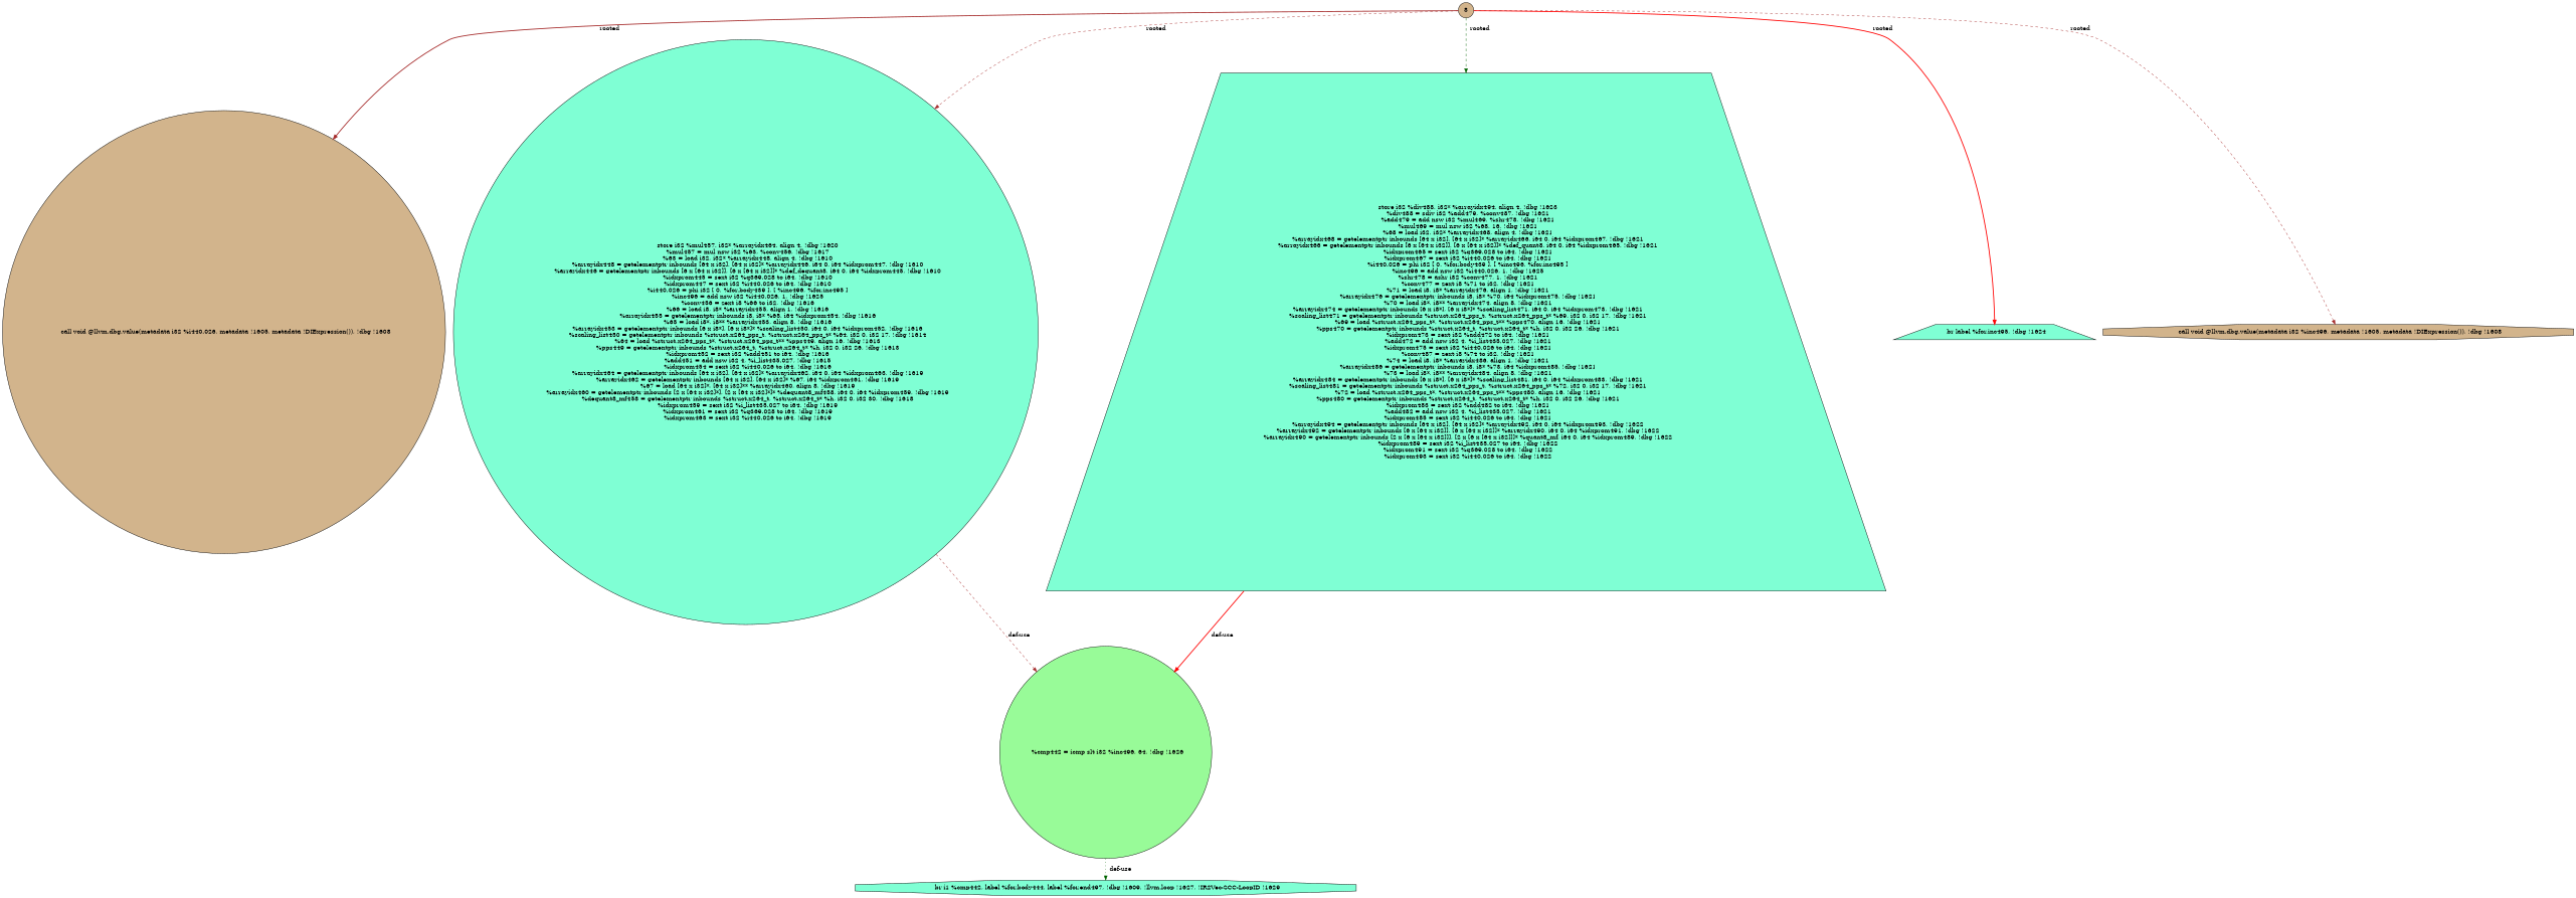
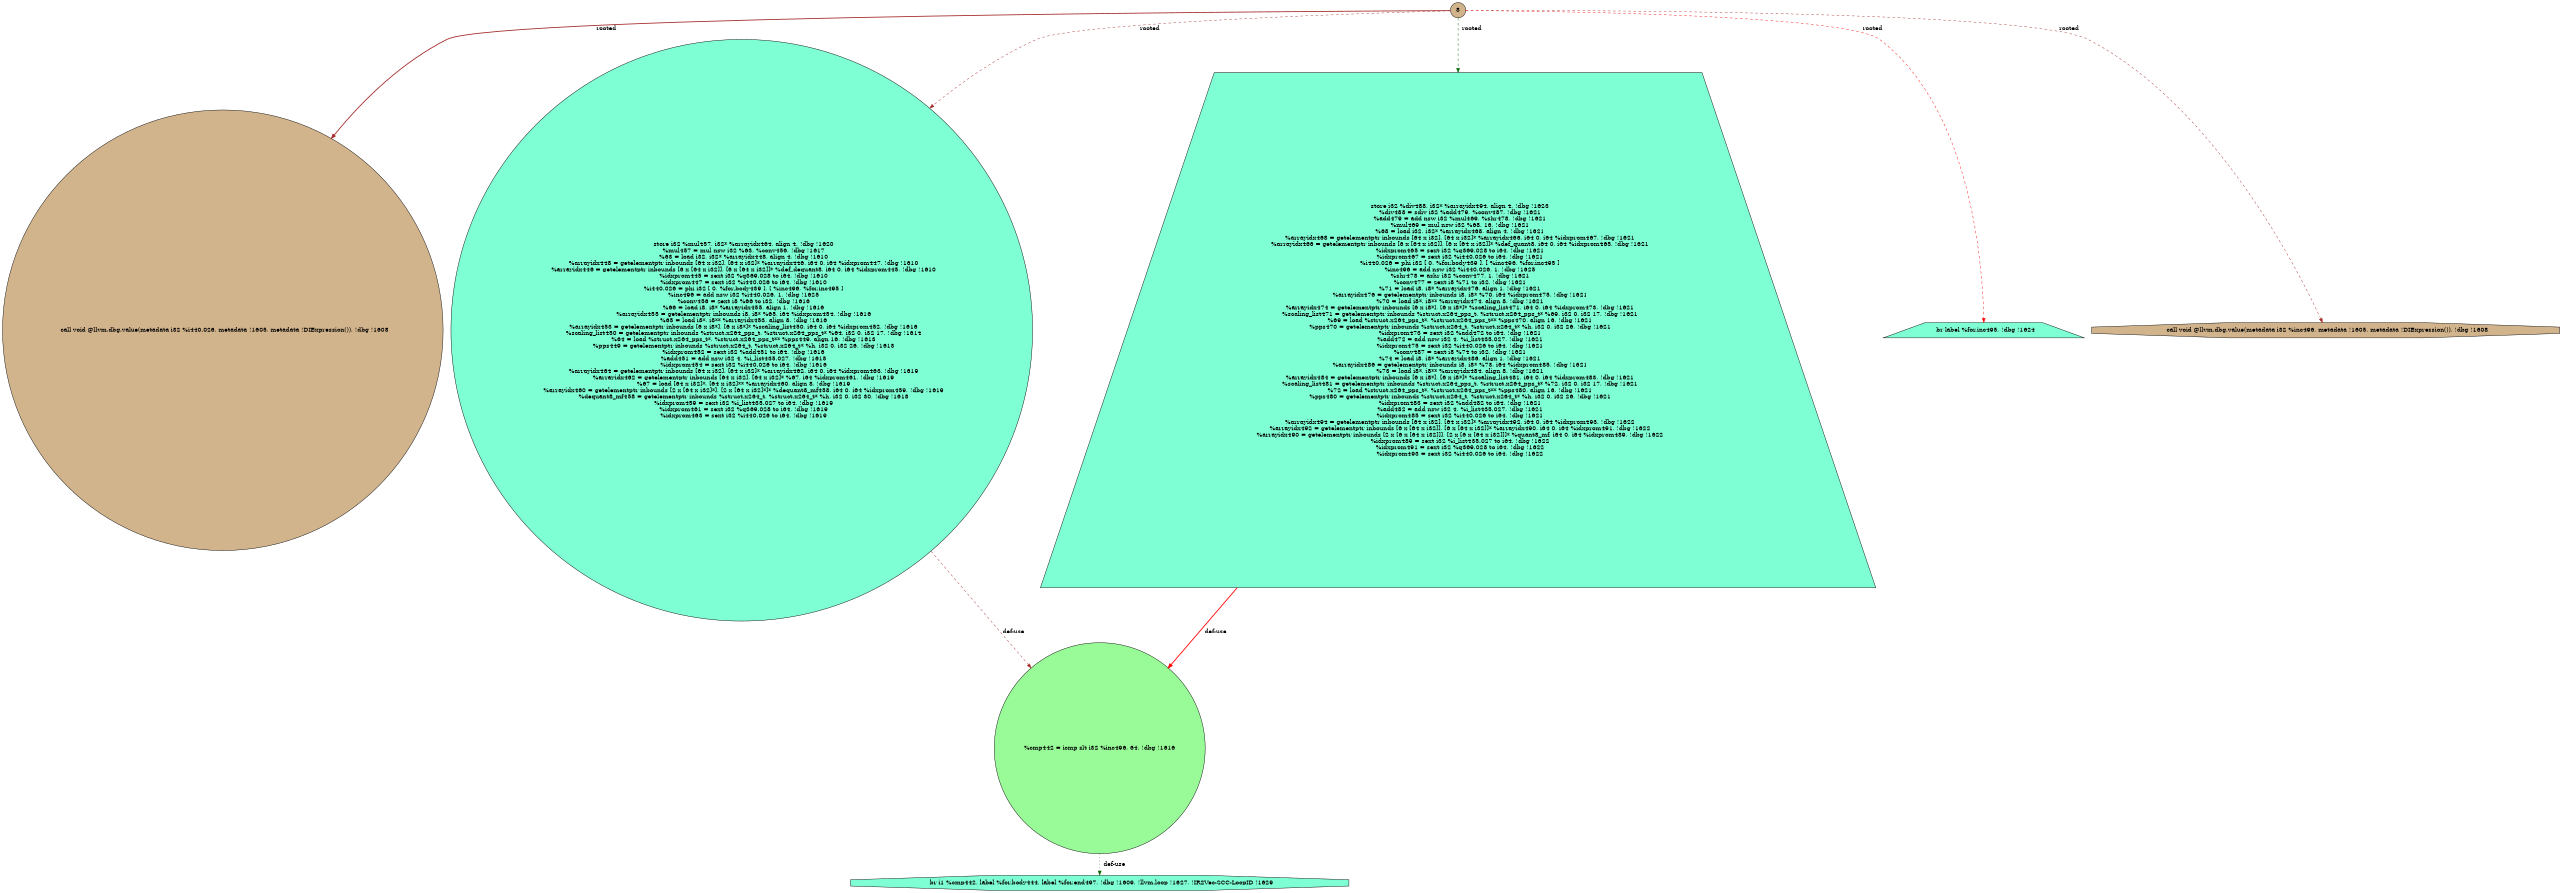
  digraph {
    node [fillcolor=aquamarine shape=circle style=filled]
    edge [color=brown style=dashed]
    n1 [fillcolor=tan label="  call void @llvm.dbg.value(metadata i32 %i440.026, metadata !1605, metadata !DIExpression()), !dbg !1608"]
    n2 [label="  store i32 %mul457, i32* %arrayidx464, align 4, !dbg !1620\n  %mul457 = mul nsw i32 %63, %conv456, !dbg !1617\n  %63 = load i32, i32* %arrayidx448, align 4, !dbg !1610\n  %arrayidx448 = getelementptr inbounds [64 x i32], [64 x i32]* %arrayidx446, i64 0, i64 %idxprom447, !dbg !1610\n  %arrayidx446 = getelementptr inbounds [6 x [64 x i32]], [6 x [64 x i32]]* %def_dequant8, i64 0, i64 %idxprom445, !dbg !1610\n  %idxprom445 = sext i32 %q369.028 to i64, !dbg !1610\n  %idxprom447 = sext i32 %i440.026 to i64, !dbg !1610\n  %i440.026 = phi i32 [ 0, %for.body439 ], [ %inc496, %for.inc495 ]\n  %inc496 = add nsw i32 %i440.026, 1, !dbg !1625\n  %conv456 = zext i8 %66 to i32, !dbg !1616\n  %66 = load i8, i8* %arrayidx455, align 1, !dbg !1616\n  %arrayidx455 = getelementptr inbounds i8, i8* %65, i64 %idxprom454, !dbg !1616\n  %65 = load i8*, i8** %arrayidx453, align 8, !dbg !1616\n  %arrayidx453 = getelementptr inbounds [6 x i8*], [6 x i8*]* %scaling_list450, i64 0, i64 %idxprom452, !dbg !1616\n  %scaling_list450 = getelementptr inbounds %struct.x264_pps_t, %struct.x264_pps_t* %64, i32 0, i32 17, !dbg !1614\n  %64 = load %struct.x264_pps_t*, %struct.x264_pps_t** %pps449, align 16, !dbg !1613\n  %pps449 = getelementptr inbounds %struct.x264_t, %struct.x264_t* %h, i32 0, i32 26, !dbg !1613\n  %idxprom452 = sext i32 %add451 to i64, !dbg !1616\n  %add451 = add nsw i32 4, %i_list435.027, !dbg !1615\n  %idxprom454 = sext i32 %i440.026 to i64, !dbg !1616\n  %arrayidx464 = getelementptr inbounds [64 x i32], [64 x i32]* %arrayidx462, i64 0, i64 %idxprom463, !dbg !1619\n  %arrayidx462 = getelementptr inbounds [64 x i32], [64 x i32]* %67, i64 %idxprom461, !dbg !1619\n  %67 = load [64 x i32]*, [64 x i32]** %arrayidx460, align 8, !dbg !1619\n  %arrayidx460 = getelementptr inbounds [2 x [64 x i32]*], [2 x [64 x i32]*]* %dequant8_mf458, i64 0, i64 %idxprom459, !dbg !1619\n  %dequant8_mf458 = getelementptr inbounds %struct.x264_t, %struct.x264_t* %h, i32 0, i32 30, !dbg !1618\n  %idxprom459 = sext i32 %i_list435.027 to i64, !dbg !1619\n  %idxprom461 = sext i32 %q369.028 to i64, !dbg !1619\n  %idxprom463 = sext i32 %i440.026 to i64, !dbg !1619"]
-   n3 [fillcolor=palegreen label="  %cmp442 = icmp slt i32 %inc496, 64, !dbg !1626"]
+   n3 [fillcolor=palegreen label="%cmp442 = icmp slt i32 %inc496, 64, !dbg !1616"]
    n4 [label="  br i1 %cmp442, label %for.body444, label %for.end497, !dbg !1609, !llvm.loop !1627, !IR2Vec-SCC-LoopID !1629" shape=octagon]
    n5 [label="  store i32 %div488, i32* %arrayidx494, align 4, !dbg !1623\n  %div488 = sdiv i32 %add479, %conv487, !dbg !1621\n  %add479 = add nsw i32 %mul469, %shr478, !dbg !1621\n  %mul469 = mul nsw i32 %68, 16, !dbg !1621\n  %68 = load i32, i32* %arrayidx468, align 4, !dbg !1621\n  %arrayidx468 = getelementptr inbounds [64 x i32], [64 x i32]* %arrayidx466, i64 0, i64 %idxprom467, !dbg !1621\n  %arrayidx466 = getelementptr inbounds [6 x [64 x i32]], [6 x [64 x i32]]* %def_quant8, i64 0, i64 %idxprom465, !dbg !1621\n  %idxprom465 = sext i32 %q369.028 to i64, !dbg !1621\n  %idxprom467 = sext i32 %i440.026 to i64, !dbg !1621\n  %i440.026 = phi i32 [ 0, %for.body439 ], [ %inc496, %for.inc495 ]\n  %inc496 = add nsw i32 %i440.026, 1, !dbg !1625\n  %shr478 = ashr i32 %conv477, 1, !dbg !1621\n  %conv477 = zext i8 %71 to i32, !dbg !1621\n  %71 = load i8, i8* %arrayidx476, align 1, !dbg !1621\n  %arrayidx476 = getelementptr inbounds i8, i8* %70, i64 %idxprom475, !dbg !1621\n  %70 = load i8*, i8** %arrayidx474, align 8, !dbg !1621\n  %arrayidx474 = getelementptr inbounds [6 x i8*], [6 x i8*]* %scaling_list471, i64 0, i64 %idxprom473, !dbg !1621\n  %scaling_list471 = getelementptr inbounds %struct.x264_pps_t, %struct.x264_pps_t* %69, i32 0, i32 17, !dbg !1621\n  %69 = load %struct.x264_pps_t*, %struct.x264_pps_t** %pps470, align 16, !dbg !1621\n  %pps470 = getelementptr inbounds %struct.x264_t, %struct.x264_t* %h, i32 0, i32 26, !dbg !1621\n  %idxprom473 = sext i32 %add472 to i64, !dbg !1621\n  %add472 = add nsw i32 4, %i_list435.027, !dbg !1621\n  %idxprom475 = sext i32 %i440.026 to i64, !dbg !1621\n  %conv487 = zext i8 %74 to i32, !dbg !1621\n  %74 = load i8, i8* %arrayidx486, align 1, !dbg !1621\n  %arrayidx486 = getelementptr inbounds i8, i8* %73, i64 %idxprom485, !dbg !1621\n  %73 = load i8*, i8** %arrayidx484, align 8, !dbg !1621\n  %arrayidx484 = getelementptr inbounds [6 x i8*], [6 x i8*]* %scaling_list481, i64 0, i64 %idxprom483, !dbg !1621\n  %scaling_list481 = getelementptr inbounds %struct.x264_pps_t, %struct.x264_pps_t* %72, i32 0, i32 17, !dbg !1621\n  %72 = load %struct.x264_pps_t*, %struct.x264_pps_t** %pps480, align 16, !dbg !1621\n  %pps480 = getelementptr inbounds %struct.x264_t, %struct.x264_t* %h, i32 0, i32 26, !dbg !1621\n  %idxprom483 = sext i32 %add482 to i64, !dbg !1621\n  %add482 = add nsw i32 4, %i_list435.027, !dbg !1621\n  %idxprom485 = sext i32 %i440.026 to i64, !dbg !1621\n  %arrayidx494 = getelementptr inbounds [64 x i32], [64 x i32]* %arrayidx492, i64 0, i64 %idxprom493, !dbg !1622\n  %arrayidx492 = getelementptr inbounds [6 x [64 x i32]], [6 x [64 x i32]]* %arrayidx490, i64 0, i64 %idxprom491, !dbg !1622\n  %arrayidx490 = getelementptr inbounds [2 x [6 x [64 x i32]]], [2 x [6 x [64 x i32]]]* %quant8_mf, i64 0, i64 %idxprom489, !dbg !1622\n  %idxprom489 = sext i32 %i_list435.027 to i64, !dbg !1622\n  %idxprom491 = sext i32 %q369.028 to i64, !dbg !1622\n  %idxprom493 = sext i32 %i440.026 to i64, !dbg !1622" shape=trapezium]
    n6 [label="  br label %for.inc495, !dbg !1624" shape=trapezium]
    n7 [fillcolor=tan label="  call void @llvm.dbg.value(metadata i32 %inc496, metadata !1605, metadata !DIExpression()), !dbg !1608" shape=octagon]
    8 [fillcolor=tan]
    n2 -> n3 [label="  def-use"]
    n3 -> n4 [color=darkgreen label="  def-use" style=dotted]
    n5 -> n3 [color=red label="  def-use" style=bold]
    8 -> n1 [label="  rooted" style=bold]
    8 -> n2 [label="  rooted"]
    8 -> n5 [color=darkgreen label="  rooted"]
-   8 -> n6 [color=red label="  rooted" style=bold]
+   8 -> n6 [color=red label="  rooted"]
    8 -> n7 [label="  rooted"]
  }
